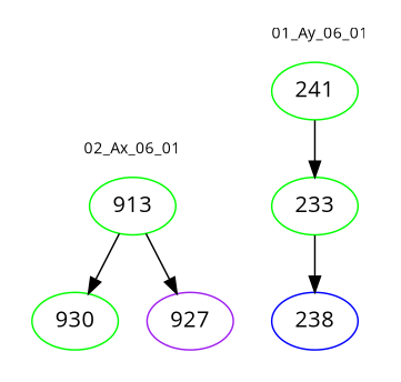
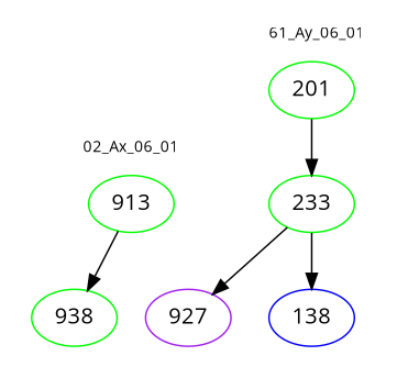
  digraph {
    fontname="Open Sans"
    node [color=green fontname="Open Sans"]
    edge [color=black fontname="Open Sans"]
-   n1 [label=930]
+   n1 [label=938]
    n2 [label=913]
    n3 [color=purple label=927]
-   n4 [label=241]
+   n4 [label=201]
    n5 [label=233]
-   n6 [color=blue label=238]
+   n6 [color=blue label=138]
    subgraph cluster_1 {
      color=white
      fontsize=10
      label="02_Ax_06_01"
      n1
      n2
      n3
    }
    subgraph cluster_2 {
      color=white
      fontsize=10
-     label="01_Ay_06_01"
+     label="61_Ay_06_01"
      n4
      n5
      n6
    }
    n2 -> n1
-   n2 -> n3
+   n5 -> n3
    n4 -> n5
    n5 -> n6
  }
